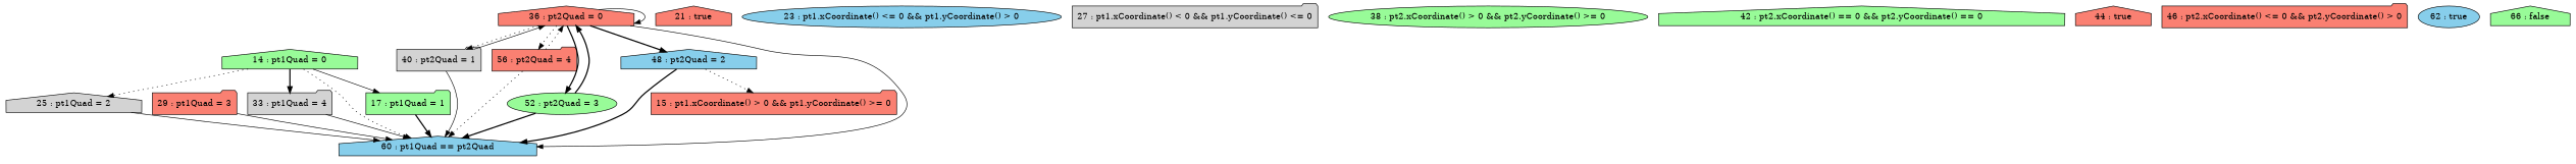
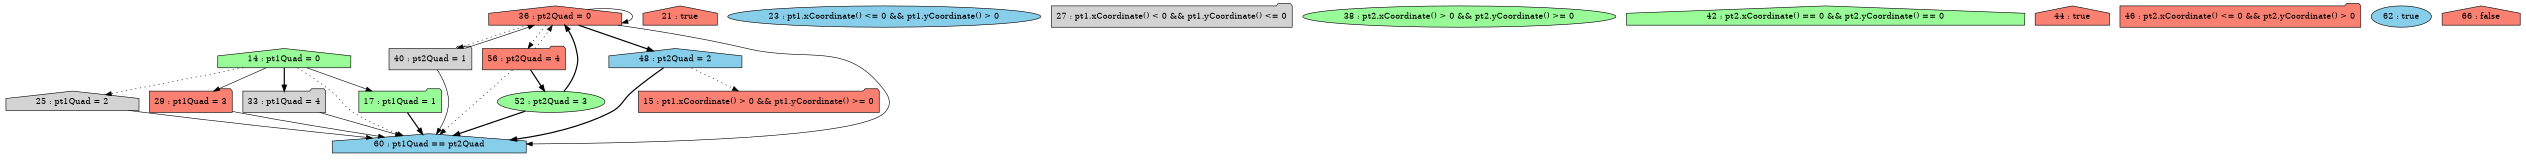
  digraph {
    node [fillcolor=salmon shape=house style=filled]
    edge [style=solid]
    "14 : pt1Quad = 0" [fillcolor=palegreen]
    "60 : pt1Quad == pt2Quad" [fillcolor=skyblue]
    "17 : pt1Quad = 1" [fillcolor=palegreen shape=folder]
    "25 : pt1Quad = 2" [fillcolor=lightgrey]
    "29 : pt1Quad = 3" [shape=folder]
    "33 : pt1Quad = 4" [fillcolor=lightgrey shape=folder]
    "15 : pt1.xCoordinate() > 0 && pt1.yCoordinate() >= 0" [shape=folder]
    "21 : true"
    "23 : pt1.xCoordinate() <= 0 && pt1.yCoordinate() > 0" [fillcolor=skyblue shape=ellipse]
    "27 : pt1.xCoordinate() < 0 && pt1.yCoordinate() <= 0" [fillcolor=lightgrey shape=folder]
    "36 : pt2Quad = 0"
    "56 : pt2Quad = 4" [shape=folder]
    "40 : pt2Quad = 1" [fillcolor=lightgrey shape=folder]
    "48 : pt2Quad = 2" [fillcolor=skyblue]
    "52 : pt2Quad = 3" [fillcolor=palegreen shape=ellipse]
    "38 : pt2.xCoordinate() > 0 && pt2.yCoordinate() >= 0" [fillcolor=palegreen shape=ellipse]
    "42 : pt2.xCoordinate() == 0 && pt2.yCoordinate() == 0" [fillcolor=palegreen]
    "44 : true"
    "46 : pt2.xCoordinate() <= 0 && pt2.yCoordinate() > 0" [shape=folder]
    "62 : true" [fillcolor=skyblue shape=ellipse]
-   "66 : false" [fillcolor=palegreen]
+   "66 : false"
    "14 : pt1Quad = 0" -> "60 : pt1Quad == pt2Quad" [style=dotted]
    "14 : pt1Quad = 0" -> "17 : pt1Quad = 1"
    "14 : pt1Quad = 0" -> "25 : pt1Quad = 2" [style=dotted]
+   "14 : pt1Quad = 0" -> "29 : pt1Quad = 3"
    "14 : pt1Quad = 0" -> "33 : pt1Quad = 4" [style=bold]
    "17 : pt1Quad = 1" -> "60 : pt1Quad == pt2Quad" [style=bold]
    "25 : pt1Quad = 2" -> "60 : pt1Quad == pt2Quad"
    "29 : pt1Quad = 3" -> "60 : pt1Quad == pt2Quad"
    "33 : pt1Quad = 4" -> "60 : pt1Quad == pt2Quad"
    "36 : pt2Quad = 0" -> "60 : pt1Quad == pt2Quad"
    "36 : pt2Quad = 0" -> "36 : pt2Quad = 0"
    "36 : pt2Quad = 0" -> "56 : pt2Quad = 4" [style=dotted]
    "36 : pt2Quad = 0" -> "40 : pt2Quad = 1" [style=dotted]
    "36 : pt2Quad = 0" -> "48 : pt2Quad = 2" [style=bold]
-   "36 : pt2Quad = 0" -> "52 : pt2Quad = 3" [style=bold]
+   "56 : pt2Quad = 4" -> "52 : pt2Quad = 3" [style=bold]
    "56 : pt2Quad = 4" -> "60 : pt1Quad == pt2Quad" [style=dotted]
    "56 : pt2Quad = 4" -> "36 : pt2Quad = 0" [style=dotted]
    "40 : pt2Quad = 1" -> "60 : pt1Quad == pt2Quad"
    "40 : pt2Quad = 1" -> "36 : pt2Quad = 0"
    "48 : pt2Quad = 2" -> "60 : pt1Quad == pt2Quad" [style=bold]
    "48 : pt2Quad = 2" -> "15 : pt1.xCoordinate() > 0 && pt1.yCoordinate() >= 0" [style=dotted]
    "52 : pt2Quad = 3" -> "60 : pt1Quad == pt2Quad" [style=bold]
    "52 : pt2Quad = 3" -> "36 : pt2Quad = 0" [style=bold]
  }
